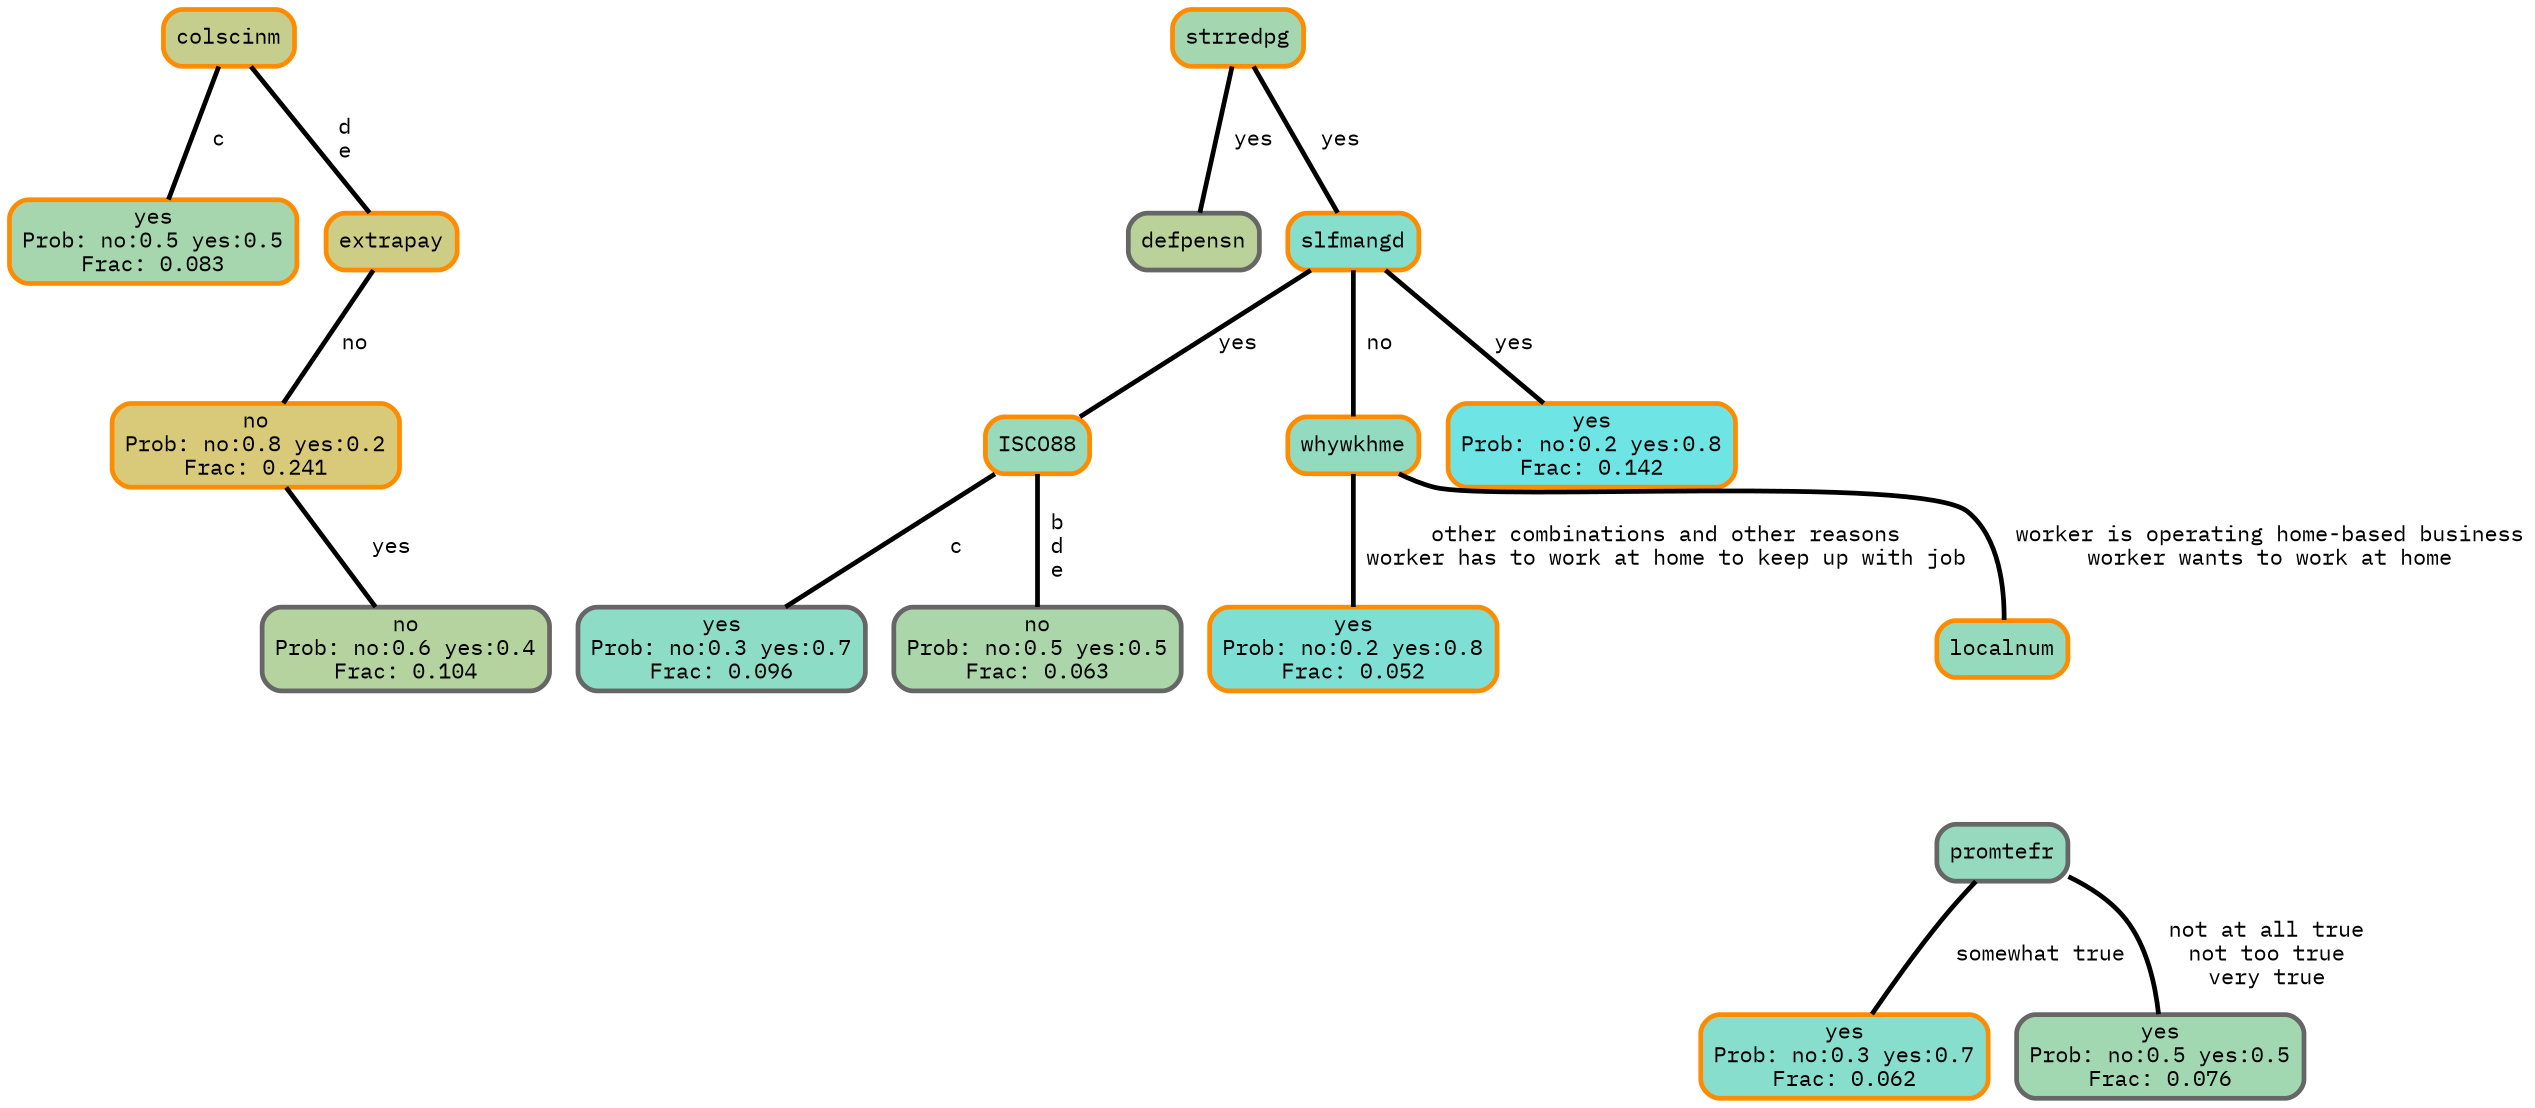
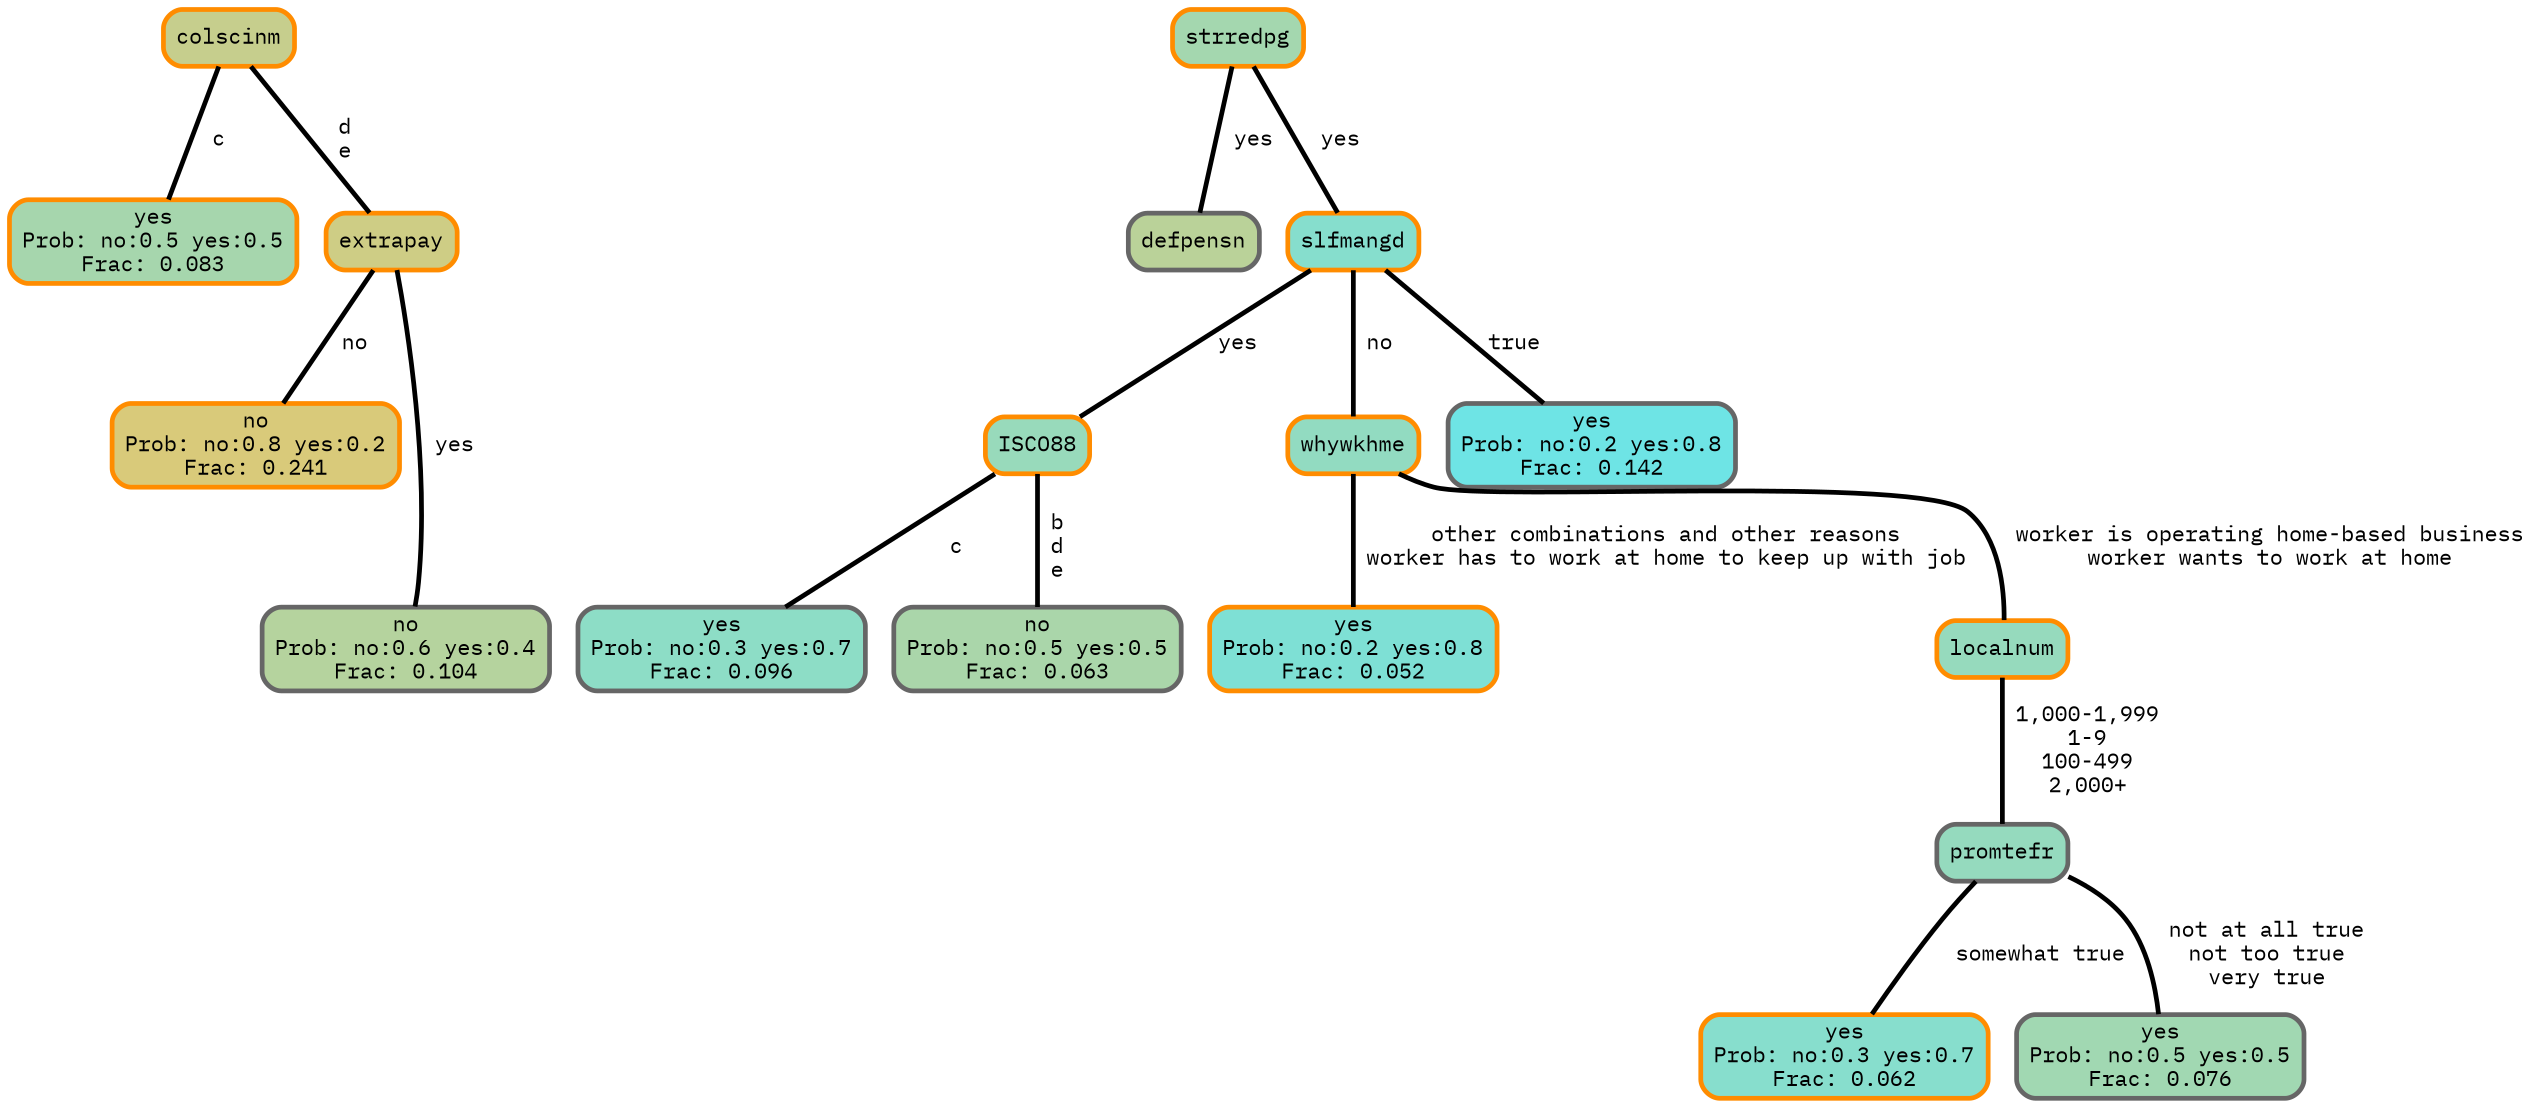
  graph {
    fontname="IBM Plex Mono"
    ranksep="0 equally"
    splines=straight
    node [color=darkorange fontcolor=black fontname="IBM Plex Mono" penwidth=3 shape=box style="filled, rounded"]
    edge [color=black fontname="IBM Plex Mono" penwidth=3]
    n1 [fillcolor="#a6d6ad" label="yes\nProb: no:0.5 yes:0.5\nFrac: 0.083"]
    n2 [fillcolor="#c6ce8d" label=colscinm]
    n3 [fillcolor="#cecd85" label=extrapay]
    n4 [fillcolor="#d9ca7a" label="no\nProb: no:0.8 yes:0.2\nFrac: 0.241"]
    n5 [color=gray40 fillcolor="#b5d39e" label="no\nProb: no:0.6 yes:0.4\nFrac: 0.104"]
    n6 [color=gray40 fillcolor="#bad299" label=defpensn]
    n7 [fillcolor="#98dabb" label=ISCO88]
    n8 [color=gray40 fillcolor="#8dddc6" label="yes\nProb: no:0.3 yes:0.7\nFrac: 0.096"]
    n9 [color=gray40 fillcolor="#aad6aa" label="no\nProb: no:0.5 yes:0.5\nFrac: 0.063"]
    n10 [fillcolor="#a4d7af" label=strredpg]
    n11 [fillcolor="#86decd" label=slfmangd]
    n12 [fillcolor="#92dbc1" label=whywkhme]
-   n13 [fillcolor="#6ee4e5" label="yes\nProb: no:0.2 yes:0.8\nFrac: 0.142"]
+   n13 [color=gray40 fillcolor="#6ee4e5" label="yes\nProb: no:0.2 yes:0.8\nFrac: 0.142"]
    n14 [fillcolor="#7ee0d5" label="yes\nProb: no:0.2 yes:0.8\nFrac: 0.052"]
    n15 [fillcolor="#96dabd" label=localnum]
    n16 [color=gray40 fillcolor="#95dabe" label=promtefr]
    n17 [fillcolor="#87decd" label="yes\nProb: no:0.3 yes:0.7\nFrac: 0.062"]
    n18 [color=gray40 fillcolor="#a1d8b2" label="yes\nProb: no:0.5 yes:0.5\nFrac: 0.076"]
    subgraph sub_1 {
      rank=same
    }
    n2 -- n1 [label=" c"]
    n2 -- n3 [label=" d\n e"]
    n3 -- n4 [label=" no"]
-   n4 -- n5 [label=" yes"]
+   n3 -- n5 [label=" yes"]
    n7 -- n8 [label=" c"]
    n7 -- n9 [label=" b\n d\n e"]
    n10 -- n6 [label=" yes"]
    n10 -- n11 [label=" yes"]
    n11 -- n7 [label=" yes"]
    n11 -- n12 [label=" no"]
-   n11 -- n13 [label=" yes"]
+   n11 -- n13 [label=" true"]
    n12 -- n14 [label=" other combinations and other reasons\n worker has to work at home to keep up with job"]
    n12 -- n15 [label=" worker is operating home-based business\n worker wants to work at home"]
+   n15 -- n16 [label=" 1,000-1,999\n 1-9\n 100-499\n 2,000+"]
    n16 -- n17 [label=" somewhat true"]
    n16 -- n18 [label=" not at all true\n not too true\n very true"]
  }
